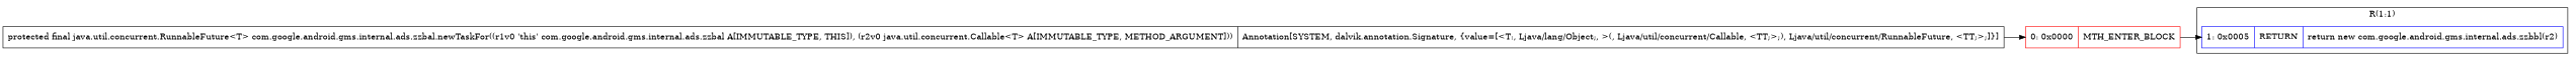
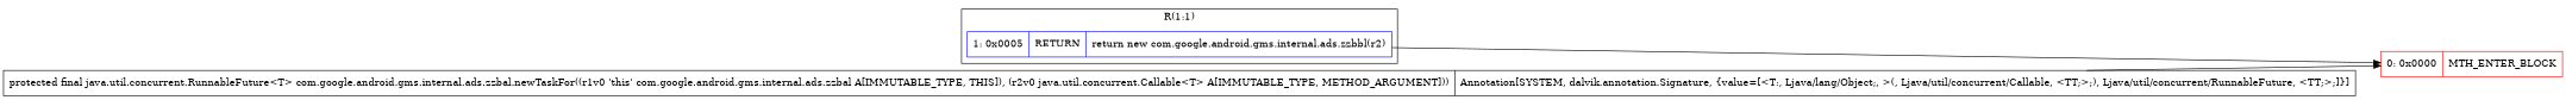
  digraph {
    rankdir=LR
    node [shape=record]
    n1 [color=blue label="{1\:\ 0x0005|RETURN\l|return new com.google.android.gms.internal.ads.zzbbl(r2)\l}"]
    n2 [color=red label="{0\:\ 0x0000|MTH_ENTER_BLOCK\l}"]
    n3 [label="{protected final java.util.concurrent.RunnableFuture\<T\> com.google.android.gms.internal.ads.zzbal.newTaskFor((r1v0 'this' com.google.android.gms.internal.ads.zzbal A[IMMUTABLE_TYPE, THIS]), (r2v0 java.util.concurrent.Callable\<T\> A[IMMUTABLE_TYPE, METHOD_ARGUMENT]))  | Annotation[SYSTEM, dalvik.annotation.Signature, \{value=[\<T:, Ljava\/lang\/Object;, \>(, Ljava\/util\/concurrent\/Callable, \<TT;\>;), Ljava\/util\/concurrent\/RunnableFuture, \<TT;\>;]\}]\l}"]
    subgraph cluster_1 {
      label="R(1:1)"
      n1
    }
-   n2 -> n1
+   n1 -> n2
    n3 -> n2
  }
